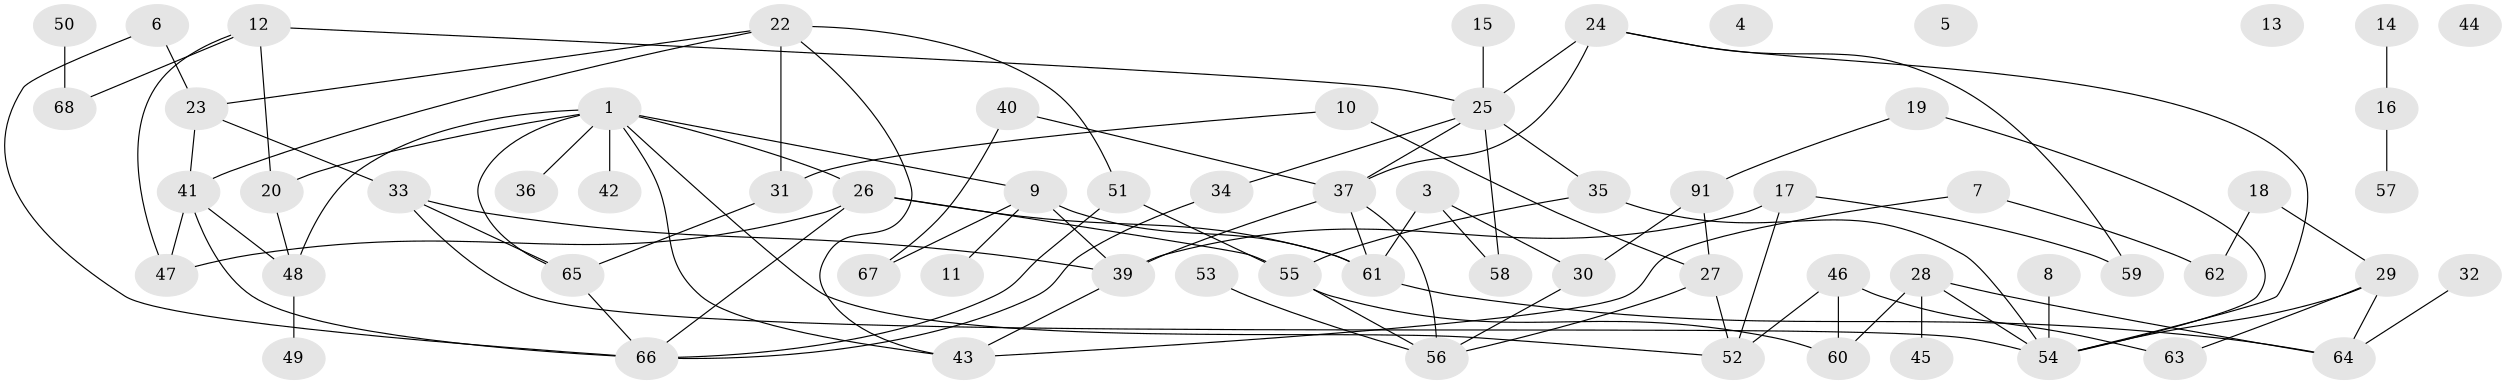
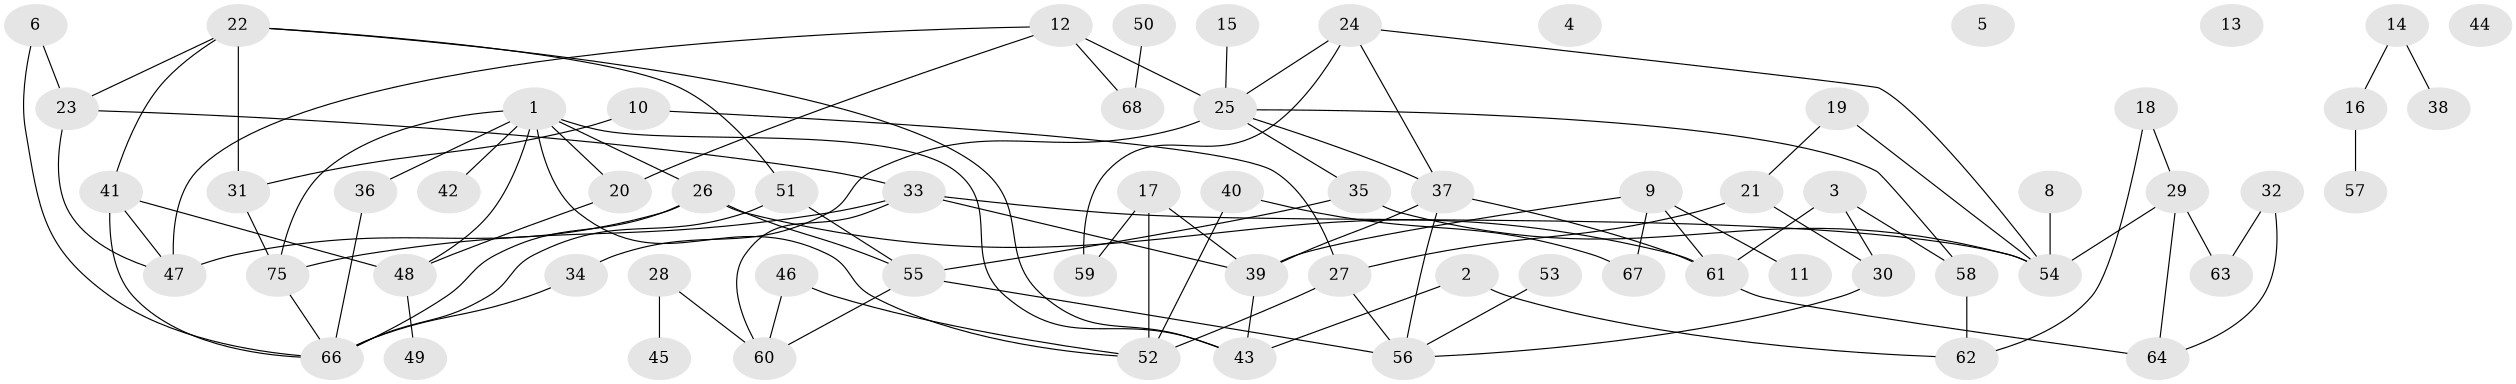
  graph {
    node [color=gray90 style=filled]
    1
    9
    20
    26
    36
    42
    43
    48
    52
-   65
+   65 [label=75]
    61
    11
    39
    67
    66
    47
    55
    49
    12
    25
    68
    33
    54
    60
    41
    3
    30
    58
    56
    62
    64
    4
    5
    6
    23
-   7
+   7 [label=2]
    8
    10
    27
    31
    37
    34
    35
    13
    14
    16
+   38
    57
    15
    17
    59
    18
    29
    63
    19
-   21 [label=91]
+   21
    22
    51
    24
    28
    45
    32
    40
    44
    46
    50
    53
-   1 -- 9
    1 -- 20
    1 -- 26
    1 -- 36
    1 -- 42
    1 -- 43
    1 -- 48
    1 -- 52
    1 -- 65
    9 -- 61
    9 -- 11
    9 -- 39
    9 -- 67
    20 -- 48
    26 -- 61
    26 -- 66
    26 -- 47
    26 -- 55
+   36 -- 66
    48 -- 49
    65 -- 66
    61 -- 64
    39 -- 43
    55 -- 60
    55 -- 56
    12 -- 20
    12 -- 47
    12 -- 25
    12 -- 68
    25 -- 58
    25 -- 37
    25 -- 34
    25 -- 35
    33 -- 65
    33 -- 39
    33 -- 54
+   33 -- 60
    41 -- 48
    41 -- 66
    41 -- 47
    3 -- 61
    3 -- 30
    3 -- 58
    30 -- 56
+   58 -- 62
    6 -- 66
    6 -- 23
-   23 -- 41
+   23 -- 47
    23 -- 33
    7 -- 43
    7 -- 62
    8 -- 54
    10 -- 27
    10 -- 31
    27 -- 52
    27 -- 56
    31 -- 65
    37 -- 61
    37 -- 39
    37 -- 56
    34 -- 66
    35 -- 55
    35 -- 54
    14 -- 16
+   14 -- 38
    16 -- 57
    15 -- 25
    17 -- 52
    17 -- 39
    17 -- 59
    18 -- 62
    18 -- 29
    29 -- 54
    29 -- 64
    29 -- 63
    19 -- 54
    19 -- 21
    21 -- 30
    21 -- 27
    22 -- 43
    22 -- 41
    22 -- 23
    22 -- 31
    22 -- 51
    51 -- 66
    51 -- 55
    24 -- 25
    24 -- 54
    24 -- 37
    24 -- 59
-   28 -- 54
    28 -- 60
-   28 -- 64
    28 -- 45
    32 -- 64
-   40 -- 37
+   40 -- 52
    40 -- 67
    46 -- 52
    46 -- 60
-   46 -- 63
+   32 -- 63
    50 -- 68
    53 -- 56
  }
